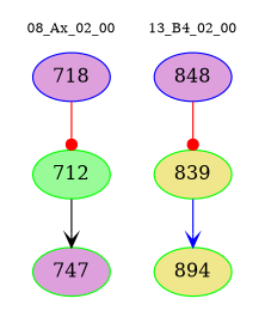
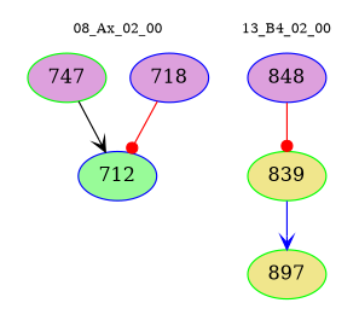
  digraph {
    node [color=green fillcolor=plum style=filled]
    edge [arrowhead=dot color=red]
    n1 [color=blue label=718]
-   n2 [fillcolor=palegreen label=712]
+   n2 [color=blue fillcolor=palegreen label=712]
    n3 [label=747]
    n4 [color=blue label=848]
    n5 [fillcolor=khaki label=839]
-   n6 [fillcolor=khaki label=894]
+   n6 [fillcolor=khaki label=897]
    subgraph cluster_1 {
      color=white
      fontsize=10
      label="08_Ax_02_00"
      n1
      n2
      n3
    }
    subgraph cluster_2 {
      color=white
      fontsize=10
      label="13_B4_02_00"
      n4
      n5
      n6
    }
    n1 -> n2
-   n2 -> n3 [arrowhead=vee color=black]
+   n3 -> n2 [arrowhead=vee color=black]
    n4 -> n5
    n5 -> n6 [arrowhead=vee color=blue]
  }
